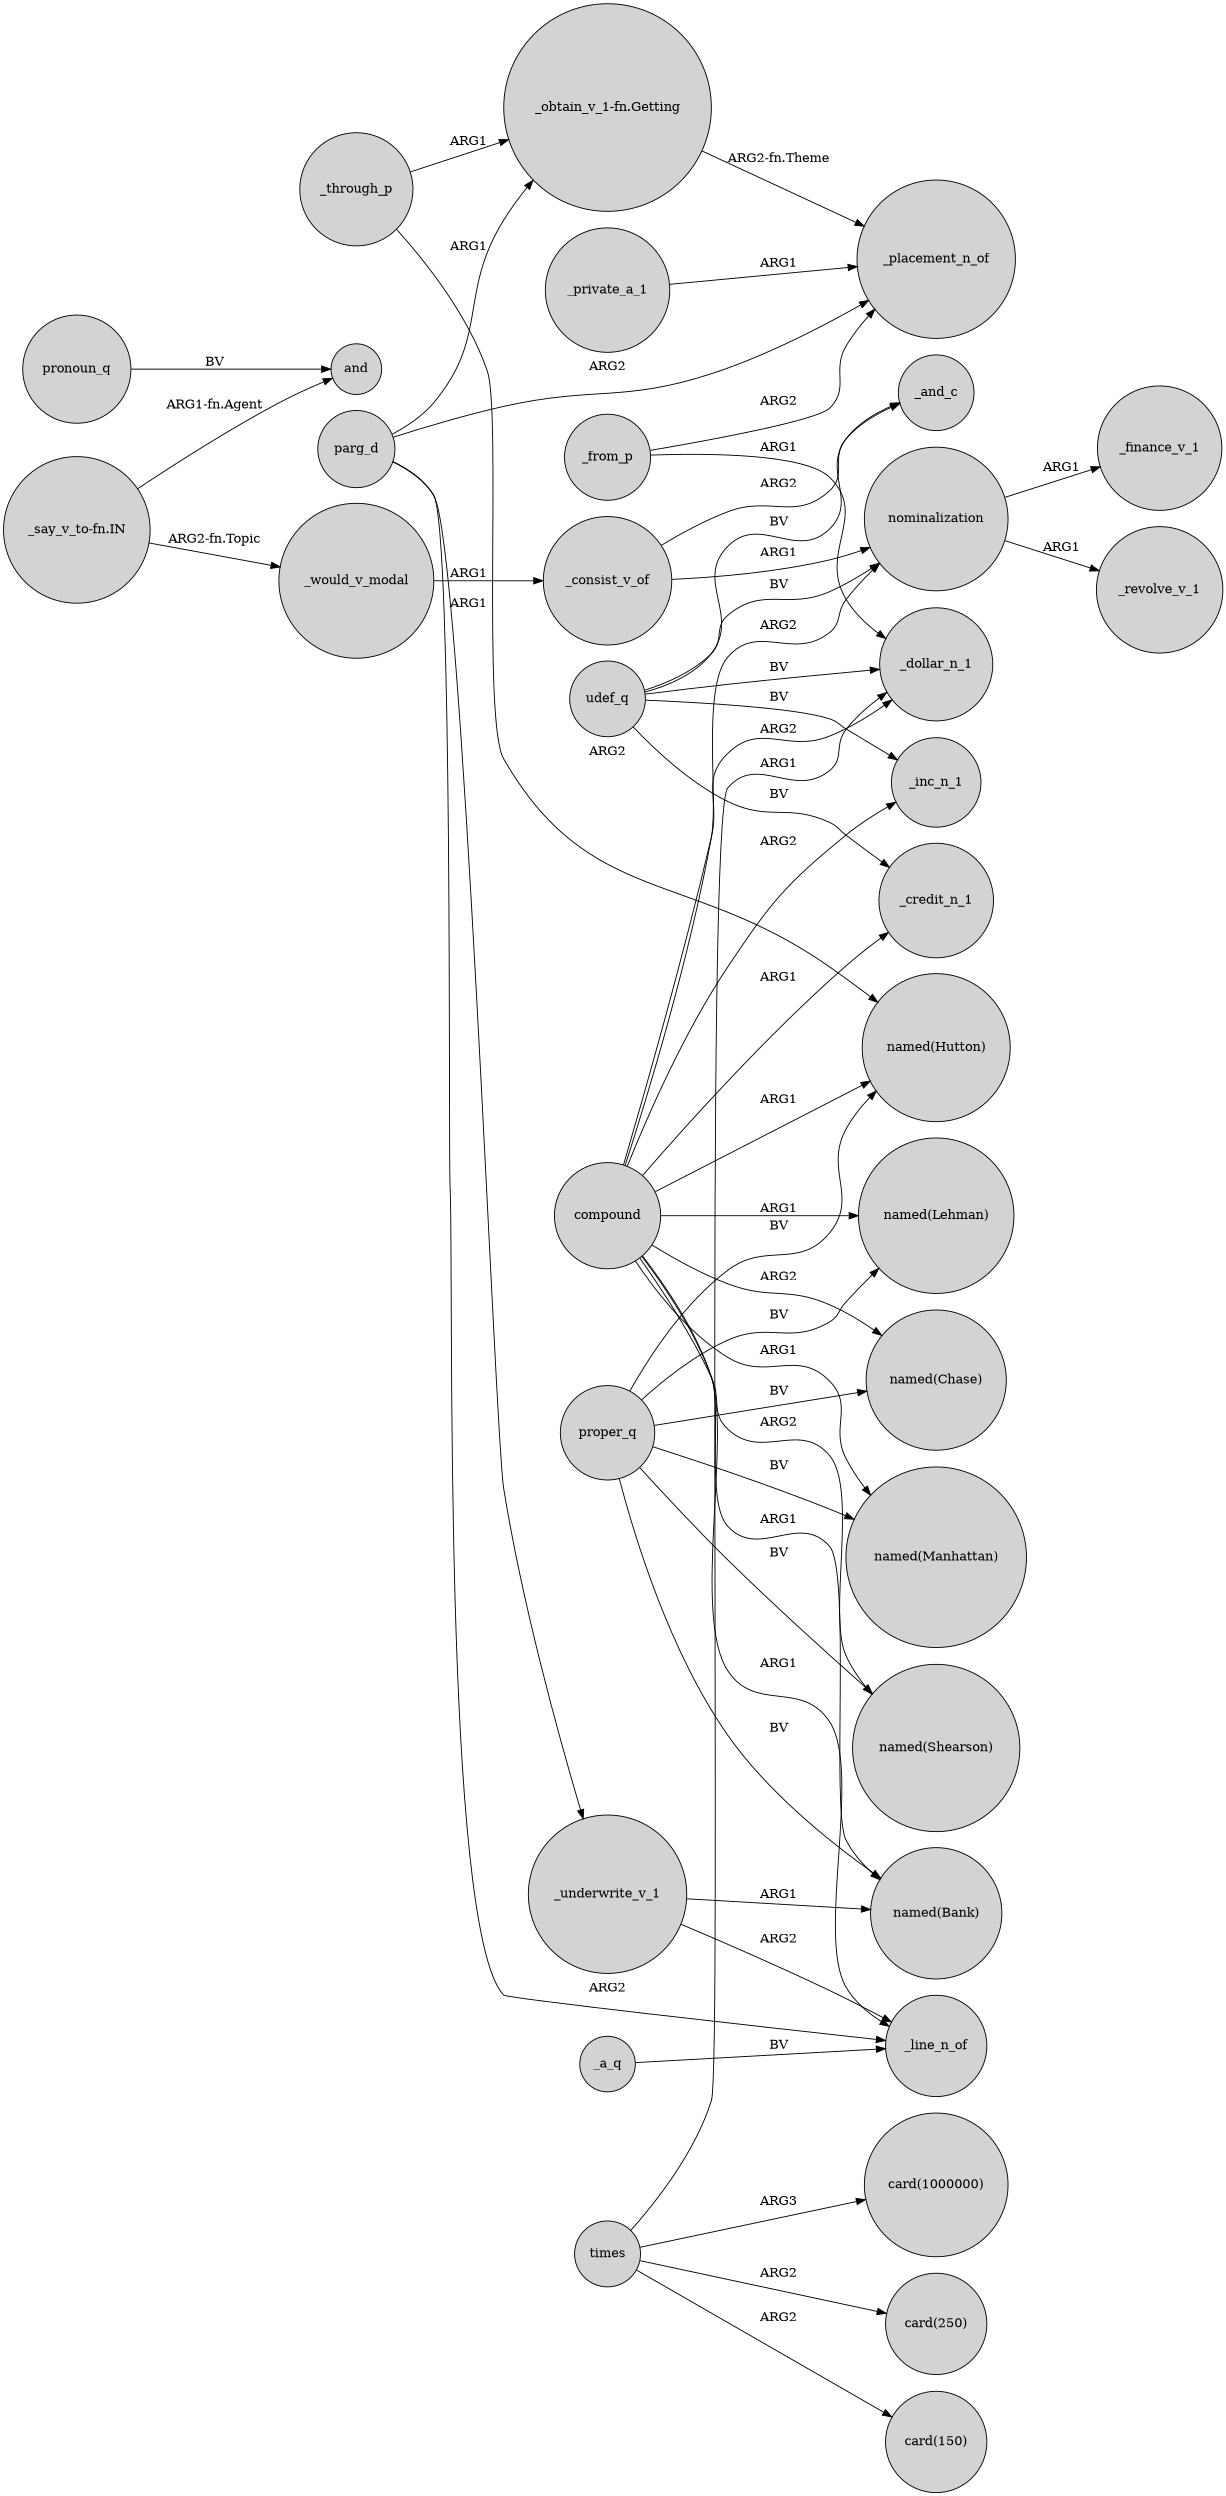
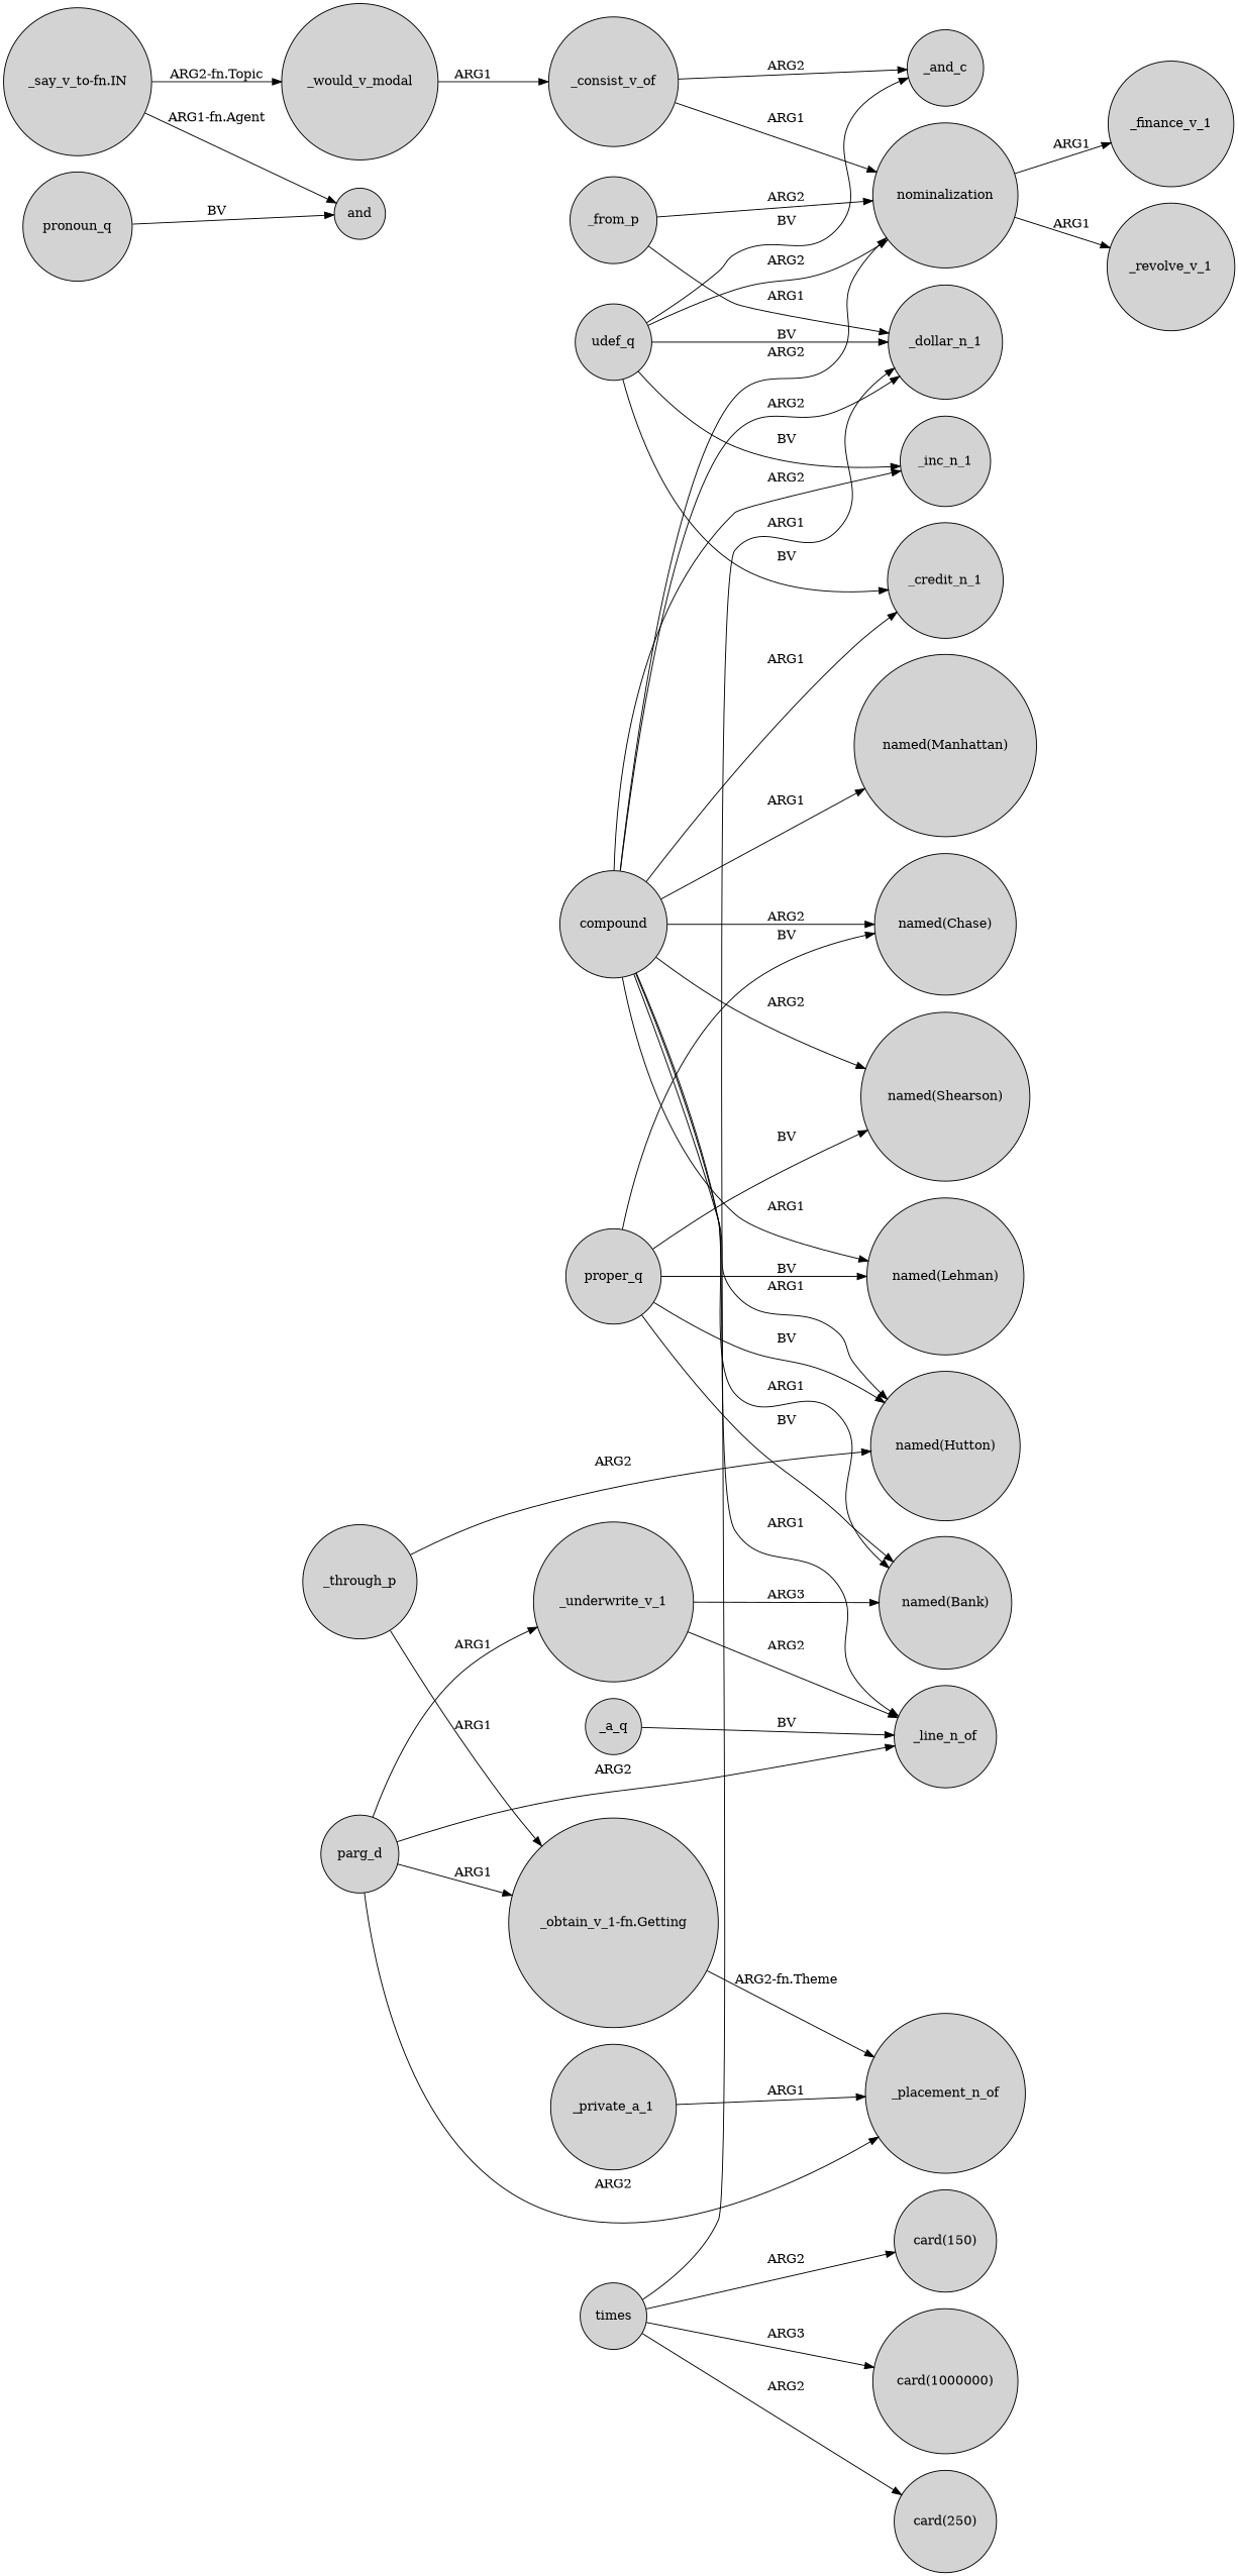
  digraph {
    rankdir=LR
    node [shape=circle style=filled]
    "_say_v_to-fn.IN"
    _would_v_modal
    n3 [label=and]
    _consist_v_of
    nominalization
    _and_c
    _through_p
    "_obtain_v_1-fn.Getting"
    "named(Hutton)"
    _placement_n_of
    parg_d
    _line_n_of
    _underwrite_v_1
    "named(Bank)"
    _from_p
    _dollar_n_1
    udef_q
    _inc_n_1
    _credit_n_1
    _finance_v_1
    _revolve_v_1
    proper_q
    "named(Shearson)"
    "named(Chase)"
    "named(Manhattan)"
    "named(Lehman)"
    compound
    times
    "card(1000000)"
    "card(250)"
    "card(150)"
    _a_q
    pronoun_q
    _private_a_1
    "_say_v_to-fn.IN" -> _would_v_modal [label="ARG2-fn.Topic"]
    "_say_v_to-fn.IN" -> n3 [label="ARG1-fn.Agent"]
    _would_v_modal -> _consist_v_of [label=ARG1]
    _consist_v_of -> nominalization [label=ARG1]
    _consist_v_of -> _and_c [label=ARG2]
    nominalization -> _finance_v_1 [label=ARG1]
    nominalization -> _revolve_v_1 [label=ARG1]
    _through_p -> "_obtain_v_1-fn.Getting" [label=ARG1]
    _through_p -> "named(Hutton)" [label=ARG2]
    "_obtain_v_1-fn.Getting" -> _placement_n_of [label="ARG2-fn.Theme"]
    parg_d -> "_obtain_v_1-fn.Getting" [label=ARG1]
    parg_d -> _placement_n_of [label=ARG2]
    parg_d -> _line_n_of [label=ARG2]
    parg_d -> _underwrite_v_1 [label=ARG1]
    _underwrite_v_1 -> _line_n_of [label=ARG2]
-   _underwrite_v_1 -> "named(Bank)" [label=ARG1]
-   _from_p -> _placement_n_of [label=ARG2]
+   _underwrite_v_1 -> "named(Bank)" [label=ARG3]
+   _from_p -> nominalization [label=ARG2]
    _from_p -> _dollar_n_1 [label=ARG1]
-   udef_q -> nominalization [label=BV]
+   udef_q -> nominalization [label=ARG2]
    udef_q -> _and_c [label=BV]
    udef_q -> _dollar_n_1 [label=BV]
    udef_q -> _inc_n_1 [label=BV]
    udef_q -> _credit_n_1 [label=BV]
    proper_q -> "named(Hutton)" [label=BV]
    proper_q -> "named(Bank)" [label=BV]
    proper_q -> "named(Shearson)" [label=BV]
    proper_q -> "named(Chase)" [label=BV]
-   proper_q -> "named(Manhattan)" [label=BV]
    proper_q -> "named(Lehman)" [label=BV]
    compound -> nominalization [label=ARG2]
    compound -> "named(Hutton)" [label=ARG1]
    compound -> _line_n_of [label=ARG1]
    compound -> "named(Bank)" [label=ARG1]
    compound -> _dollar_n_1 [label=ARG2]
    compound -> _inc_n_1 [label=ARG2]
    compound -> _credit_n_1 [label=ARG1]
    compound -> "named(Shearson)" [label=ARG2]
    compound -> "named(Chase)" [label=ARG2]
    compound -> "named(Manhattan)" [label=ARG1]
    compound -> "named(Lehman)" [label=ARG1]
    times -> _dollar_n_1 [label=ARG1]
    times -> "card(1000000)" [label=ARG3]
    times -> "card(250)" [label=ARG2]
    times -> "card(150)" [label=ARG2]
    _a_q -> _line_n_of [label=BV]
    pronoun_q -> n3 [label=BV]
    _private_a_1 -> _placement_n_of [label=ARG1]
  }
